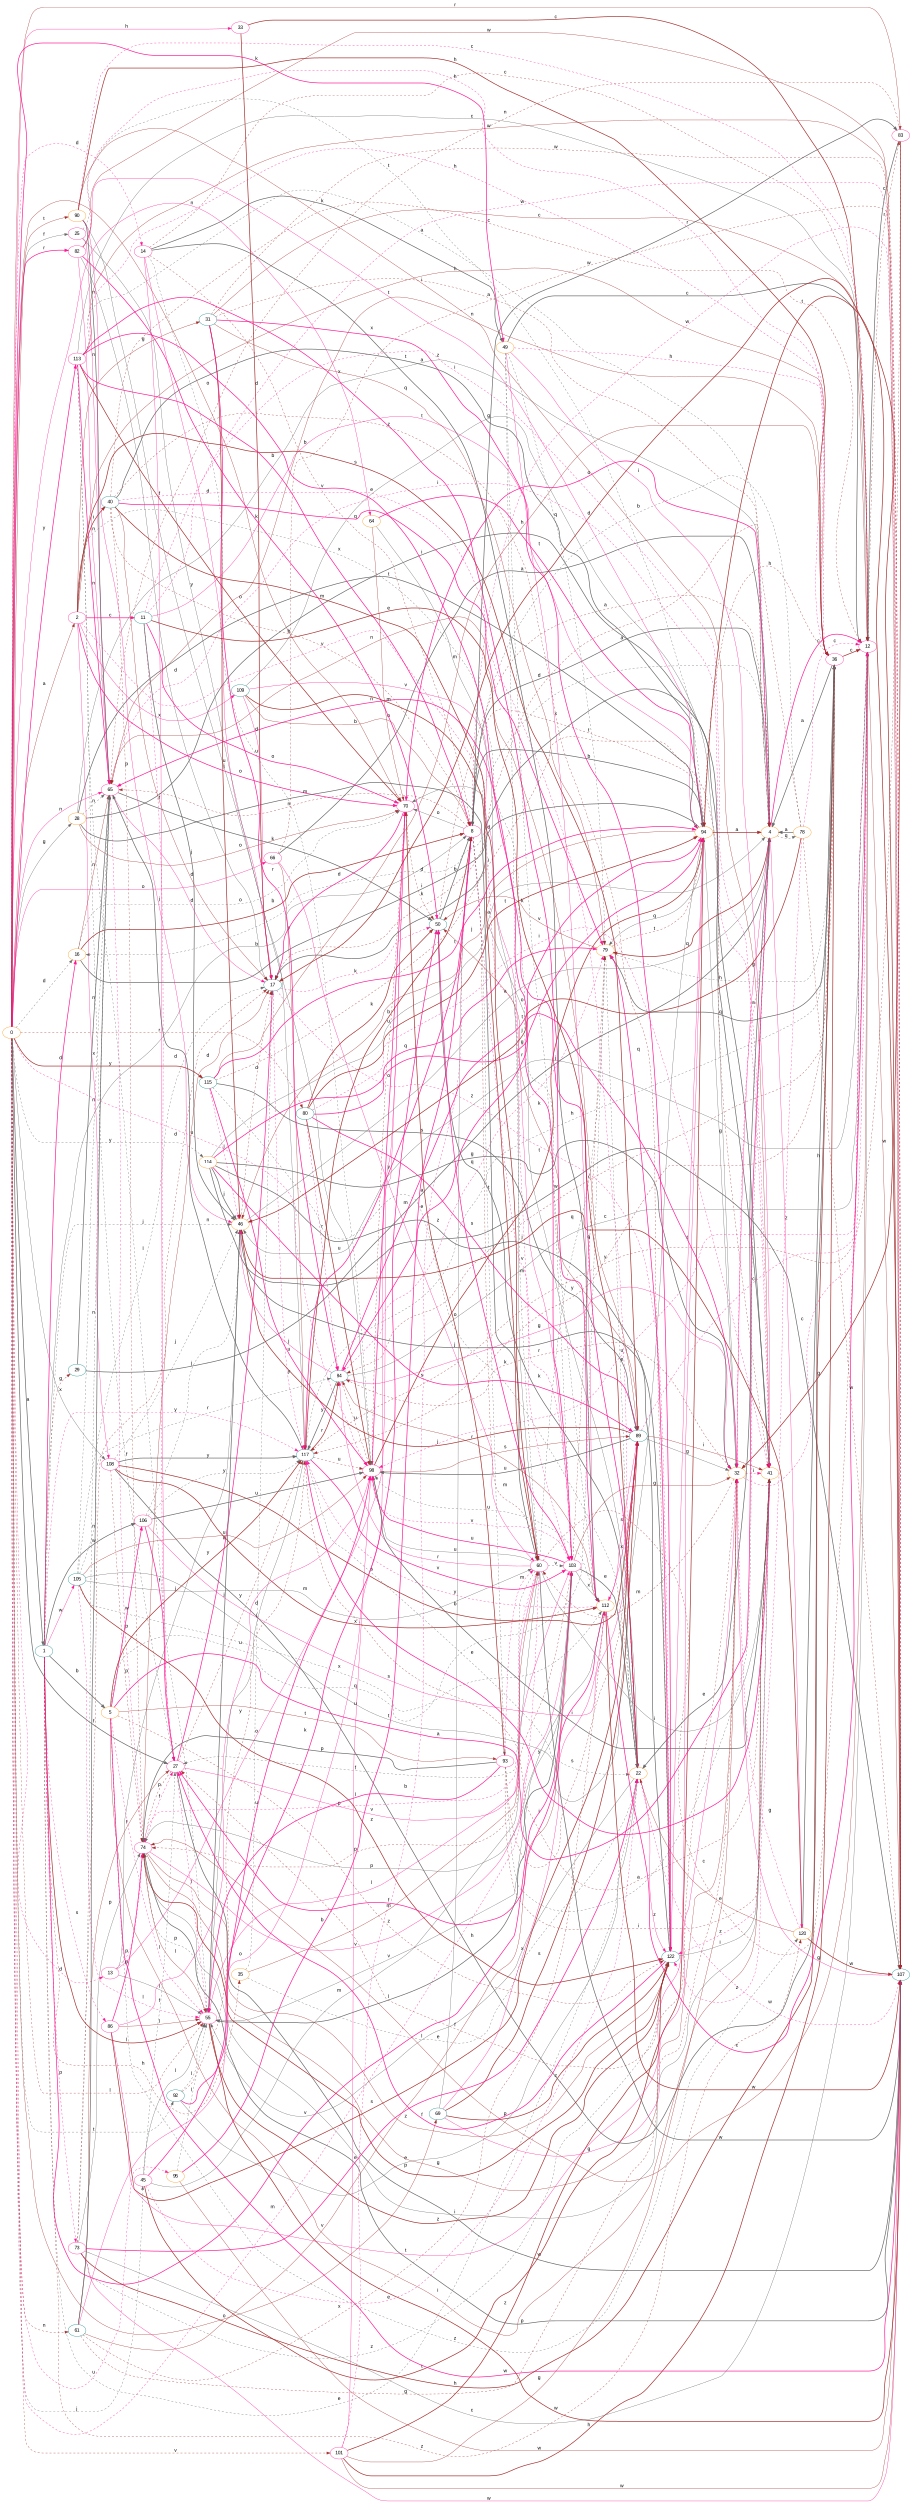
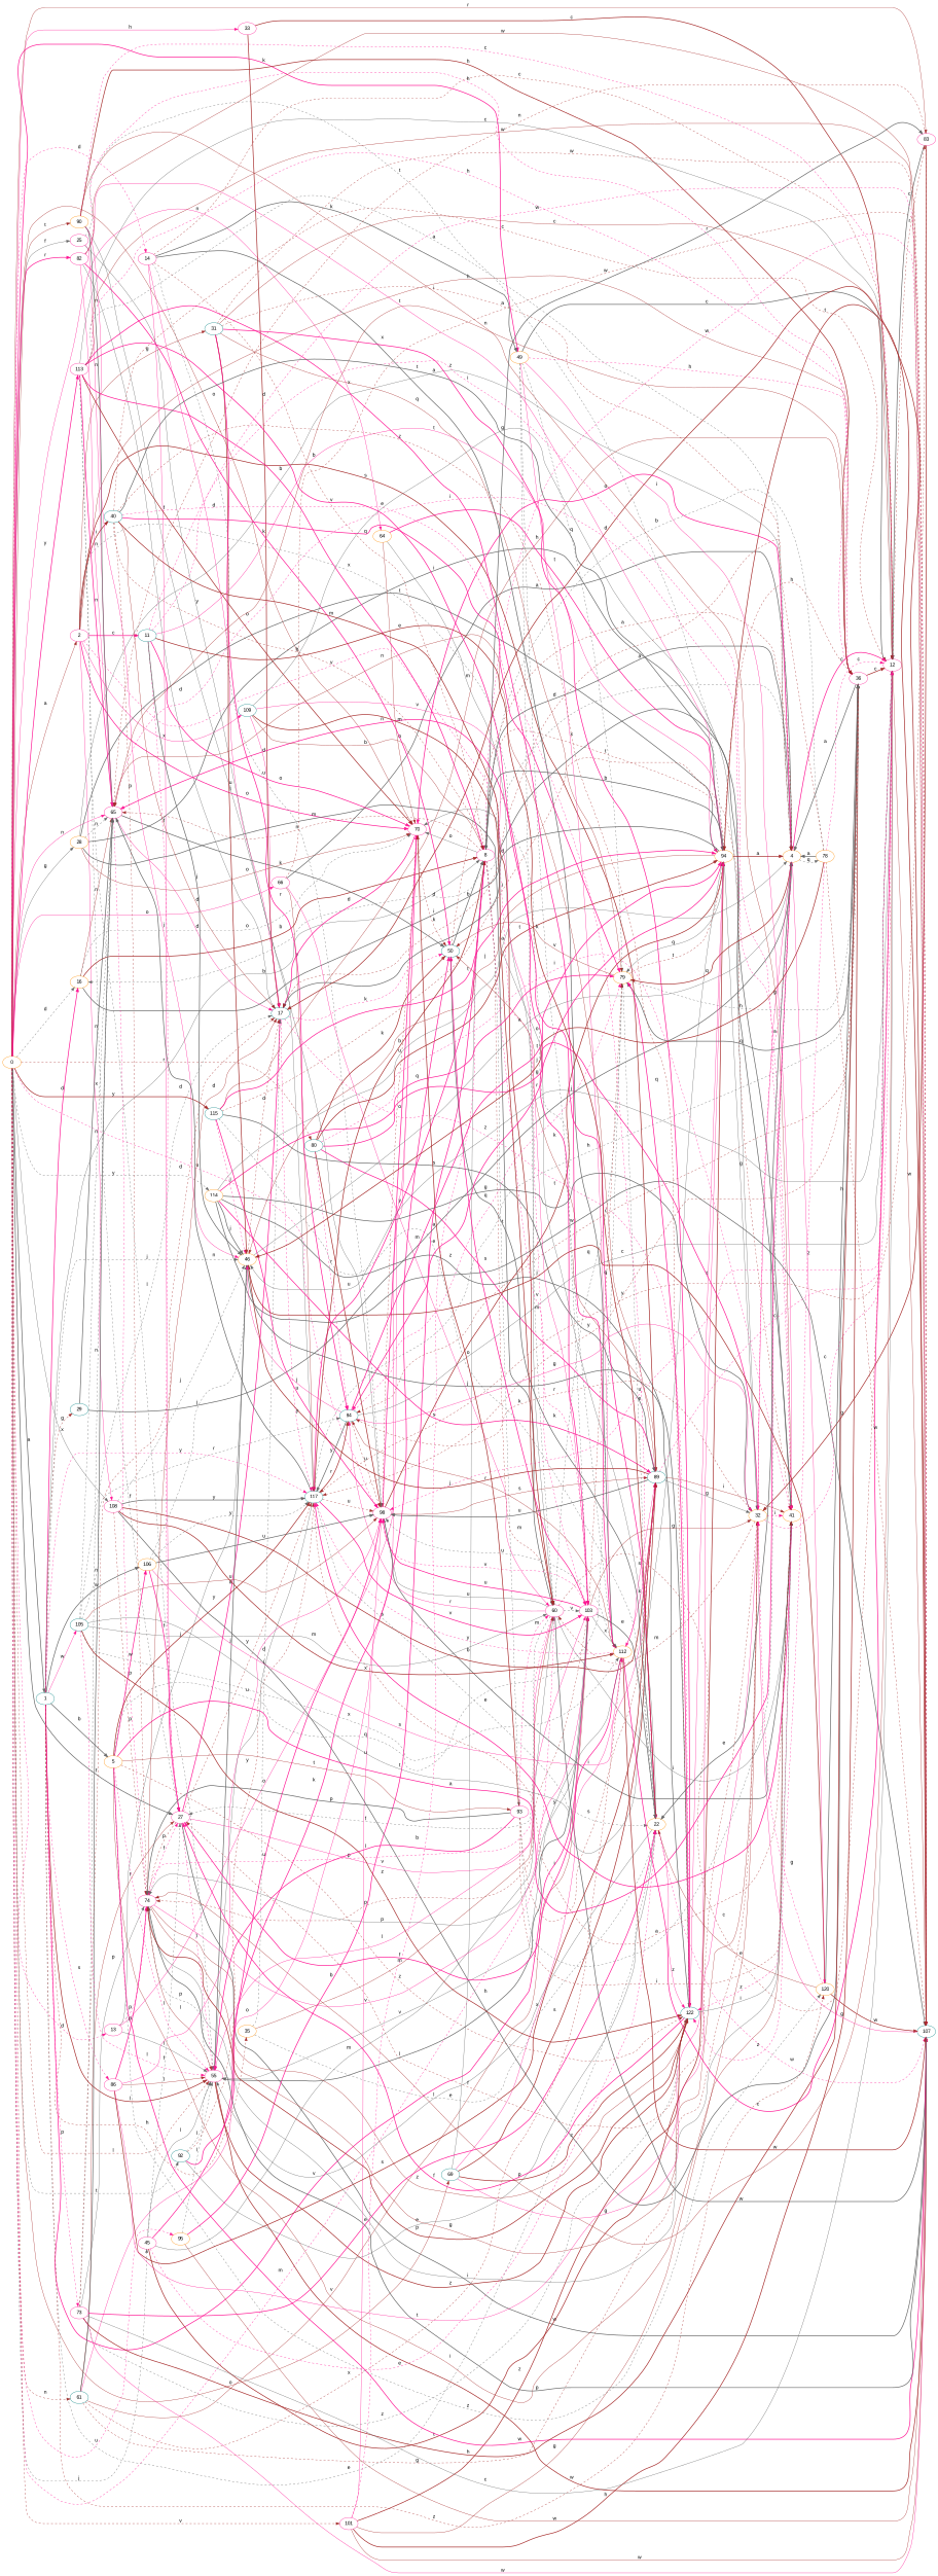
  strict digraph {
    fontname="Liberation Sans"
    rankdir=LR
    node [color=deeppink fontname="Liberation Sans"]
    edge [color=brown fontname="Liberation Sans" style=dashed]
    0 [color=darkorange]
    1 [color=teal]
    2
    13
    14
    16 [color=darkorange]
    25
    27
    28 [color=darkorange]
    33
    45
    49 [color=darkorange]
    55
    60
    61 [color=teal]
    64 [color=darkorange]
    65
    66
    69 [color=teal]
    70
    80 [color=teal]
    82
    83
    90 [color=darkorange]
    92 [color=teal]
    95 [color=darkorange]
    98
    101
    108
    113
    114 [color=darkorange]
    115 [color=teal]
    5 [color=darkorange]
    8
    22 [color=darkorange]
    29 [color=teal]
    35 [color=darkorange]
    46 [color=darkorange]
    73
    86
    103
    105 [color=teal]
-   106
+   106 [color=darkorange]
    117 [color=teal]
    120 [color=darkorange]
    11 [color=teal]
    31 [color=teal]
    36
    40 [color=teal]
    89 [color=teal]
    109 [color=teal]
    112 [color=darkorange]
    74
    12
    17 [color=teal]
    41 [color=darkorange]
    94 [color=darkorange]
    107 [color=teal]
    4 [color=darkorange]
    79 [color=darkorange]
    122 [color=teal]
    84 [color=teal]
    32 [color=darkorange]
    50 [color=teal]
    93
    78 [color=darkorange]
    0 -> 1 [color=gray40 label=a style=bold]
    0 -> 2 [label=a style=solid]
    0 -> 13 [color=deeppink label=d]
    0 -> 14 [color=deeppink label=d]
    0 -> 16 [color=gray40 label=d]
    0 -> 25 [color=gray40 label=f style=solid]
    0 -> 27 [color=gray40 label=f style=bold]
    0 -> 28 [color=gray40 label=g style=solid]
    0 -> 33 [color=deeppink label=h style=solid]
    0 -> 45 [color=gray40 label=j]
    0 -> 49 [color=deeppink label=k style=bold]
    0 -> 55 [label=l]
    0 -> 60 [color=deeppink label=m]
    0 -> 61 [label=n]
    0 -> 64 [color=deeppink label=n style=solid]
    0 -> 65 [color=deeppink label=n style=solid]
    0 -> 66 [color=deeppink label=o style=solid]
    0 -> 69 [label=o style=solid]
    0 -> 70 [label=o style=solid]
    0 -> 80 [label=r]
    0 -> 82 [color=deeppink label=r style=bold]
    0 -> 83 [label=r style=solid]
    0 -> 90 [label=t style=solid]
    0 -> 92 [color=gray40 label=t]
    0 -> 95 [color=deeppink label=u]
    0 -> 98 [color=deeppink label=u]
    0 -> 101 [label=v]
    0 -> 108 [color=gray40 label=x style=solid]
    0 -> 113 [color=deeppink label=y style=bold]
    0 -> 114 [color=gray40 label=y]
    0 -> 115 [label=y style=bold]
    1 -> 16 [color=deeppink label=d style=bold]
    1 -> 55 [label=l style=bold]
    1 -> 5 [color=gray40 label=b style=bold]
    1 -> 8 [color=gray40 label=b style=solid]
    1 -> 22 [color=gray40 label=e]
    1 -> 29 [label=g]
    1 -> 35 [label=h]
    1 -> 46 [color=gray40 label=j]
    1 -> 73 [color=deeppink label=p]
    1 -> 86 [color=deeppink label=s]
    1 -> 103 [color=deeppink label=v style=bold]
    1 -> 105 [color=deeppink label=w style=solid]
    1 -> 106 [color=gray40 label=w style=bold]
    1 -> 117 [color=deeppink label=y]
    1 -> 120 [label=z]
    2 -> 70 [color=deeppink label=o style=bold]
    2 -> 108 [color=deeppink label=x style=solid]
    2 -> 103 [color=deeppink label=v]
    2 -> 11 [color=deeppink label=c style=bold]
    2 -> 31 [label=g style=solid]
    2 -> 36 [label=h style=solid]
    2 -> 40 [label=i style=bold]
    2 -> 89 [label=s style=bold]
    2 -> 109 [color=deeppink label=x style=solid]
    2 -> 112 [color=gray40 label=x]
    13 -> 55 [color=gray40 label=l style=solid]
    13 -> 70 [color=deeppink label=o style=solid]
    13 -> 46 [color=gray40 label=j style=solid]
    13 -> 74 [color=deeppink label=p]
    14 -> 27 [color=deeppink label=f style=solid]
    14 -> 49 [color=gray40 label=k style=bold]
    14 -> 98 [color=gray40 label=u]
    14 -> 8 [label=b]
    14 -> 112 [color=gray40 label=x style=bold]
    14 -> 12 [label=c]
    14 -> 17 [color=deeppink label=d style=solid]
    16 -> 65 [label=n style=solid]
    16 -> 70 [color=gray40 label=o]
    16 -> 8 [label=b style=bold]
    16 -> 41 [color=gray40 label=i style=bold]
    25 -> 65 [color=deeppink label=n style=solid]
    25 -> 117 [color=gray40 label=y style=solid]
    25 -> 94 [color=gray40 label=t]
    27 -> 55 [color=deeppink label=l]
    27 -> 103 [color=deeppink label=v style=solid]
    27 -> 117 [label=y]
    27 -> 74 [label=p]
    27 -> 17 [color=deeppink label=d style=bold]
    27 -> 107 [color=gray40 label=w style=bold]
    28 -> 60 [color=gray40 label=m style=bold]
    28 -> 65 [color=gray40 label=n]
    28 -> 70 [label=o style=solid]
    28 -> 41 [color=gray40 label=i style=bold]
    28 -> 94 [color=gray40 label=t style=bold]
    28 -> 4 [color=gray40 label=a style=solid]
    33 -> 12 [label=c style=bold]
    33 -> 17 [label=d style=bold]
    45 -> 27 [color=gray40 label=f]
    45 -> 55 [color=gray40 label=l style=solid]
    45 -> 60 [color=gray40 label=m style=solid]
    45 -> 98 [color=deeppink label=u style=bold]
    45 -> 22 [color=deeppink label=e]
    45 -> 94 [label=t style=bold]
    49 -> 60 [color=gray40 label=m]
    49 -> 103 [color=gray40 label=v]
    49 -> 36 [color=deeppink label=h]
    49 -> 112 [color=deeppink label=x style=solid]
    49 -> 12 [color=gray40 label=c style=bold]
    49 -> 41 [color=deeppink label=i style=solid]
    49 -> 79 [color=gray40 label=q]
    55 -> 46 [color=gray40 label=j style=bold]
    55 -> 103 [color=gray40 label=v style=solid]
    55 -> 74 [color=gray40 label=p]
    55 -> 107 [label=w style=bold]
    55 -> 122 [label=z style=bold]
    60 -> 27 [color=gray40 label=f]
    60 -> 55 [color=deeppink label=l style=solid]
    60 -> 98 [color=gray40 label=u style=solid]
    60 -> 103 [color=gray40 label=v]
    60 -> 74 [color=deeppink label=p]
    60 -> 12 [label=c]
    60 -> 41 [color=gray40 label=i style=solid]
    60 -> 107 [color=gray40 label=w style=bold]
    60 -> 79 [color=gray40 label=q]
    60 -> 84 [color=deeppink label=r style=solid]
    61 -> 27 [label=f style=solid]
    61 -> 65 [color=gray40 label=n style=bold]
    61 -> 70 [color=deeppink label=o style=solid]
    61 -> 103 [label=v style=solid]
    61 -> 112 [label=x]
    61 -> 32 [label=g]
    64 -> 60 [color=gray40 label=m style=solid]
    64 -> 70 [label=o style=solid]
    64 -> 94 [color=deeppink label=t style=bold]
    65 -> 74 [color=deeppink label=p]
    65 -> 17 [color=deeppink label=d style=solid]
    65 -> 41 [color=deeppink label=i]
    65 -> 50 [color=gray40 label=k style=bold]
    66 -> 60 [color=deeppink label=m style=solid]
    66 -> 117 [label=y style=solid]
    66 -> 107 [label=w]
    66 -> 4 [color=gray40 label=a style=bold]
    69 -> 8 [color=gray40 label=b style=solid]
    69 -> 89 [label=s style=bold]
    69 -> 112 [color=deeppink label=x style=solid]
    69 -> 122 [label=z style=bold]
    69 -> 32 [color=deeppink label=g style=solid]
    70 -> 98 [label=u]
    70 -> 17 [color=deeppink label=d style=bold]
    70 -> 50 [label=k]
    80 -> 98 [label=u style=bold]
    80 -> 89 [color=deeppink label=s style=bold]
    80 -> 41 [color=deeppink label=i]
    80 -> 94 [label=t style=bold]
    80 -> 84 [color=deeppink label=r]
    80 -> 32 [color=deeppink label=g style=bold]
    80 -> 50 [label=k style=bold]
    82 -> 65 [color=deeppink label=n style=solid]
    82 -> 36 [color=deeppink label=h]
    82 -> 17 [color=gray40 label=d style=solid]
    82 -> 94 [color=deeppink label=t style=solid]
    82 -> 107 [label=w style=solid]
    82 -> 50 [color=deeppink label=k style=bold]
    83 -> 65 [label=n]
    83 -> 117 [label=y]
    83 -> 12 [color=gray40 label=c style=bold]
    83 -> 32 [label=g style=bold]
    90 -> 65 [color=gray40 label=n style=bold]
    90 -> 98 [color=gray40 label=u style=solid]
    90 -> 46 [color=deeppink label=j style=solid]
    90 -> 36 [label=h style=bold]
    90 -> 12 [color=deeppink label=c]
    90 -> 41 [label=i style=solid]
    92 -> 55 [color=gray40 label=l]
    92 -> 22 [color=gray40 label=e style=solid]
    92 -> 117 [label=y]
    92 -> 50 [color=deeppink label=k style=bold]
    95 -> 55 [color=gray40 label=l]
    95 -> 8 [color=deeppink label=b style=bold]
    95 -> 107 [label=w style=solid]
    98 -> 70 [color=deeppink label=o style=bold]
    98 -> 103 [color=deeppink label=v]
    98 -> 89 [label=s style=solid]
    98 -> 41 [color=gray40 label=i style=bold]
    98 -> 94 [label=t style=bold]
    101 -> 98 [color=deeppink label=u style=solid]
    101 -> 8 [color=deeppink label=b]
    101 -> 36 [label=h style=bold]
    101 -> 107 [label=w style=solid]
    101 -> 122 [label=z style=bold]
    101 -> 32 [label=g style=solid]
    108 -> 46 [color=gray40 label=j]
    108 -> 117 [color=gray40 label=y style=bold]
    108 -> 36 [color=gray40 label=h style=bold]
    108 -> 89 [label=s style=bold]
    108 -> 112 [label=x style=bold]
    108 -> 74 [label=p]
    113 -> 27 [color=gray40 label=f]
    113 -> 55 [color=gray40 label=l]
    113 -> 65 [color=deeppink label=n style=bold]
    113 -> 70 [label=o style=bold]
    113 -> 8 [color=deeppink label=b style=bold]
    113 -> 103 [color=deeppink label=v style=bold]
    113 -> 36 [color=deeppink label=h]
    113 -> 112 [color=deeppink label=x style=bold]
    113 -> 12 [color=gray40 label=c style=solid]
    113 -> 107 [label=w style=solid]
    113 -> 4 [color=gray40 label=a]
    114 -> 46 [color=gray40 label=j style=bold]
    114 -> 89 [color=deeppink label=s style=bold]
    114 -> 107 [color=gray40 label=w style=bold]
    114 -> 4 [color=gray40 label=a style=solid]
    114 -> 79 [color=deeppink label=q style=bold]
    114 -> 122 [color=gray40 label=z style=bold]
    114 -> 32 [color=gray40 label=g style=bold]
    115 -> 98 [color=deeppink label=u style=bold]
    115 -> 22 [color=gray40 label=e]
    115 -> 46 [color=deeppink label=j]
    115 -> 36 [label=h style=solid]
    115 -> 89 [color=gray40 label=s style=bold]
    115 -> 41 [label=i]
    115 -> 94 [color=deeppink label=t style=bold]
    5 -> 55 [color=deeppink label=l]
    5 -> 106 [color=deeppink label=w style=bold]
    5 -> 117 [label=y style=bold]
    5 -> 120 [color=gray40 label=z]
    5 -> 41 [label=i style=solid]
    5 -> 107 [color=deeppink label=w style=bold]
    5 -> 4 [color=deeppink label=a style=bold]
    5 -> 79 [color=gray40 label=q]
    5 -> 122 [label=z]
    5 -> 93 [label=t style=solid]
    8 -> 60 [label=m]
    8 -> 65 [label=n]
    8 -> 70 [color=gray40 label=o style=solid]
    8 -> 83 [color=gray40 label=r style=bold]
    8 -> 103 [color=deeppink label=v]
    8 -> 117 [color=deeppink label=y style=bold]
    8 -> 94 [label=t]
    8 -> 107 [color=deeppink label=w]
    8 -> 4 [color=gray40 label=a style=bold]
    8 -> 93 [color=gray40 label=t]
    22 -> 55 [color=gray40 label=l style=solid]
    22 -> 65 [color=deeppink label=n style=bold]
    22 -> 70 [color=gray40 label=o style=solid]
    22 -> 107 [color=deeppink label=w]
    22 -> 122 [color=deeppink label=z style=solid]
    22 -> 50 [color=gray40 label=k style=bold]
    29 -> 65 [color=gray40 label=n style=bold]
    29 -> 4 [color=gray40 label=a style=bold]
    35 -> 60 [label=m style=solid]
    35 -> 22 [color=gray40 label=e]
    35 -> 17 [color=gray40 label=d]
    46 -> 17 [label=d]
    46 -> 4 [color=gray40 label=a style=solid]
    73 -> 65 [color=gray40 label=n]
    73 -> 22 [color=deeppink label=e style=bold]
    73 -> 36 [label=h style=bold]
    73 -> 74 [color=gray40 label=p style=solid]
    73 -> 12 [color=gray40 label=c style=solid]
    73 -> 17 [label=d]
    73 -> 107 [color=deeppink label=w style=solid]
    73 -> 122 [color=gray40 label=z]
    86 -> 55 [label=l style=solid]
    86 -> 98 [color=deeppink label=u style=solid]
    86 -> 89 [label=s style=bold]
    86 -> 74 [color=deeppink label=p style=bold]
    86 -> 94 [color=deeppink label=t style=solid]
    103 -> 55 [color=gray40 label=l style=bold]
    103 -> 98 [color=deeppink label=u style=bold]
    103 -> 22 [color=gray40 label=e style=bold]
    103 -> 112 [color=gray40 label=x style=solid]
    103 -> 74 [label=p]
    103 -> 79 [label=q]
    103 -> 32 [label=g style=solid]
    103 -> 50 [color=deeppink label=k style=bold]
    105 -> 55 [color=deeppink label=l]
    105 -> 60 [color=gray40 label=m style=solid]
    105 -> 65 [color=gray40 label=n]
    105 -> 98 [label=u style=solid]
    105 -> 112 [color=gray40 label=x]
    105 -> 17 [color=gray40 label=d]
    105 -> 94 [color=gray40 label=t style=solid]
    105 -> 122 [label=z style=bold]
    105 -> 84 [color=gray40 label=r]
    106 -> 27 [color=deeppink label=f style=bold]
    106 -> 98 [color=gray40 label=u style=bold]
    106 -> 46 [color=gray40 label=j]
    106 -> 117 [color=gray40 label=y]
    106 -> 89 [color=deeppink label=s style=solid]
    117 -> 55 [color=gray40 label=l style=solid]
    117 -> 65 [color=gray40 label=n style=bold]
    117 -> 98 [label=u]
    117 -> 8 [label=b style=bold]
    117 -> 22 [color=gray40 label=e]
    117 -> 103 [color=deeppink label=v style=bold]
    117 -> 36 [color=gray40 label=h]
    117 -> 41 [label=i]
    117 -> 84 [label=r style=bold]
    120 -> 22 [label=e style=solid]
    120 -> 46 [label=j style=bold]
    120 -> 36 [color=gray40 label=h style=bold]
    120 -> 107 [label=w style=bold]
    120 -> 32 [color=deeppink label=g]
    11 -> 27 [color=deeppink label=f]
    11 -> 70 [color=deeppink label=o style=bold]
    11 -> 22 [label=e style=bold]
    11 -> 46 [color=gray40 label=j style=bold]
    11 -> 41 [color=deeppink label=i]
    11 -> 94 [color=deeppink label=t style=solid]
    11 -> 107 [color=deeppink label=w]
    31 -> 46 [label=j style=bold]
    31 -> 12 [label=c style=solid]
    31 -> 107 [label=w]
    31 -> 4 [label=a]
    31 -> 79 [label=q style=solid]
    31 -> 122 [color=deeppink label=z style=bold]
    31 -> 84 [color=deeppink label=r style=bold]
    36 -> 65 [label=n style=solid]
    36 -> 117 [label=y]
    36 -> 12 [label=c style=bold]
    36 -> 4 [color=gray40 label=a style=bold]
    36 -> 79 [color=gray40 label=q style=bold]
    36 -> 84 [label=r]
    40 -> 60 [label=m style=bold]
    40 -> 8 [label=b]
    40 -> 22 [color=deeppink label=e]
    40 -> 74 [label=p]
    40 -> 12 [label=c]
    40 -> 17 [label=d style=solid]
    40 -> 94 [color=gray40 label=t style=bold]
    40 -> 79 [color=deeppink label=q style=bold]
    40 -> 122 [label=z]
    89 -> 65 [label=n style=solid]
    89 -> 98 [color=gray40 label=u style=bold]
    89 -> 46 [label=j style=bold]
    89 -> 112 [color=deeppink label=x style=solid]
    89 -> 12 [color=deeppink label=c]
    89 -> 41 [label=i style=solid]
    89 -> 32 [color=gray40 label=g style=solid]
    89 -> 50 [label=k style=solid]
    109 -> 60 [label=m style=bold]
    109 -> 8 [label=b style=solid]
    109 -> 103 [color=deeppink label=v style=solid]
    109 -> 17 [color=deeppink label=d style=solid]
    109 -> 32 [color=gray40 label=g style=solid]
    112 -> 27 [color=deeppink label=f style=bold]
    112 -> 98 [color=gray40 label=u]
    112 -> 117 [color=deeppink label=y]
    112 -> 89 [color=deeppink label=s style=solid]
    112 -> 74 [color=gray40 label=p style=solid]
    112 -> 12 [color=deeppink label=c style=bold]
    112 -> 107 [label=w style=bold]
    112 -> 84 [label=r style=solid]
    74 -> 27 [color=deeppink label=f]
    74 -> 55 [label=l style=solid]
    74 -> 103 [color=deeppink label=v style=solid]
    74 -> 17 [label=d style=solid]
    74 -> 41 [color=gray40 label=i style=solid]
    74 -> 122 [label=z style=solid]
    74 -> 32 [label=g style=solid]
    12 -> 83 [label=r]
    12 -> 98 [color=deeppink label=u]
    12 -> 46 [color=gray40 label=j style=solid]
    12 -> 74 [label=p style=solid]
    12 -> 107 [label=w style=solid]
    17 -> 117 [color=deeppink label=y]
    17 -> 122 [color=deeppink label=z]
    17 -> 50 [color=deeppink label=k]
    41 -> 117 [color=deeppink label=y style=bold]
    41 -> 122 [color=deeppink label=z]
    94 -> 8 [color=gray40 label=b style=bold]
    94 -> 46 [label=j style=solid]
    94 -> 36 [label=h]
    94 -> 17 [color=gray40 label=d style=bold]
    94 -> 4 [label=a style=bold]
    94 -> 79 [color=gray40 label=q style=solid]
    94 -> 84 [color=deeppink label=r style=bold]
    94 -> 32 [color=gray40 label=g style=solid]
    107 -> 74 [color=gray40 label=p style=bold]
    107 -> 17 [label=d style=bold]
    107 -> 94 [label=t style=bold]
    107 -> 32 [color=deeppink label=g style=solid]
    4 -> 16 [color=gray40 label=d]
    4 -> 70 [color=deeppink label=o style=bold]
    4 -> 22 [color=gray40 label=e style=bold]
    4 -> 120 [color=deeppink label=z style=solid]
    4 -> 12 [color=deeppink label=c style=bold]
    4 -> 79 [label=q style=bold]
    4 -> 32 [color=deeppink label=g style=solid]
    4 -> 78 [color=gray40 label=q]
    79 -> 22 [color=gray40 label=e]
    79 -> 36 [color=gray40 label=h]
    79 -> 94 [label=t]
    79 -> 50 [label=k style=solid]
    122 -> 27 [color=deeppink label=f style=bold]
    122 -> 46 [color=gray40 label=j style=bold]
    122 -> 74 [label=p style=bold]
    122 -> 41 [color=gray40 label=i style=solid]
    122 -> 94 [color=deeppink label=t style=solid]
    122 -> 79 [color=deeppink label=q style=bold]
    84 -> 98 [label=u]
    84 -> 46 [color=deeppink label=j style=solid]
    84 -> 117 [color=gray40 label=y style=bold]
    84 -> 12 [color=gray40 label=c style=solid]
    84 -> 94 [color=deeppink label=t style=bold]
    84 -> 79 [color=deeppink label=q]
    84 -> 32 [color=deeppink label=g style=solid]
    32 -> 27 [label=f]
    32 -> 60 [label=m]
    32 -> 12 [color=deeppink label=c]
    32 -> 41 [color=deeppink label=i]
    32 -> 4 [color=deeppink label=a]
    32 -> 84 [label=r]
    50 -> 8 [color=gray40 label=b style=bold]
    50 -> 4 [label=a]
    93 -> 55 [color=deeppink label=l style=bold]
    93 -> 60 [color=deeppink label=m]
    93 -> 70 [label=o style=bold]
    93 -> 89 [label=s]
    93 -> 74 [color=gray40 label=p style=bold]
    93 -> 41 [label=i]
    93 -> 4 [color=gray40 label=a]
    78 -> 8 [color=gray40 label=b]
    78 -> 46 [label=j style=bold]
    78 -> 12 [color=deeppink label=c]
    78 -> 17 [label=d]
    78 -> 107 [label=w]
    78 -> 4 [color=gray40 label=a style=bold]
    78 -> 122 [color=deeppink label=z]
  }
